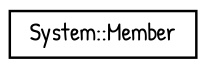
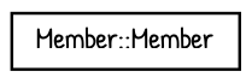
  digraph {
    rankdir=LR
    fontname="Patrick Hand"
-   n1 [color=black fillcolor=white fontname="Patrick Hand" fontsize=10 height=0.2 label="System::Member" shape=record style=filled width=0.4]
+   n1 [color=black fillcolor=white fontname="Patrick Hand" fontsize=10 height=0.2 label="Member::Member" shape=record style=filled width=0.4]
  }
